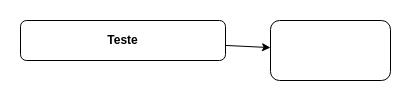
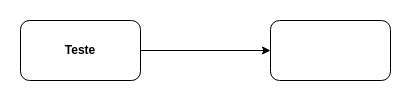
  <mxCell id="0" />
  <mxCell id="1" parent="0" />
  <mxCell id="2" value="" style="edgeStyle=none;html=1;" edge="1" parent="1" source="3" target="4"><mxGeometry relative="1" as="geometry" /></mxCell>
- <mxCell id="3" value="Teste" style="rounded=1;whiteSpace=wrap;html=1;fontStyle=1" vertex="1" parent="1"><mxGeometry x="20" y="20" width="205" height="40" as="geometry" /></mxCell>
+ <mxCell id="3" value="Teste" style="rounded=1;whiteSpace=wrap;html=1;fontStyle=1" vertex="1" parent="1"><mxGeometry x="20" y="20" width="120" height="60" as="geometry" /></mxCell>
  <mxCell id="4" value="" style="whiteSpace=wrap;html=1;rounded=1;fontStyle=1;" vertex="1" parent="1"><mxGeometry x="270" y="20" width="120" height="60" as="geometry" /></mxCell>
